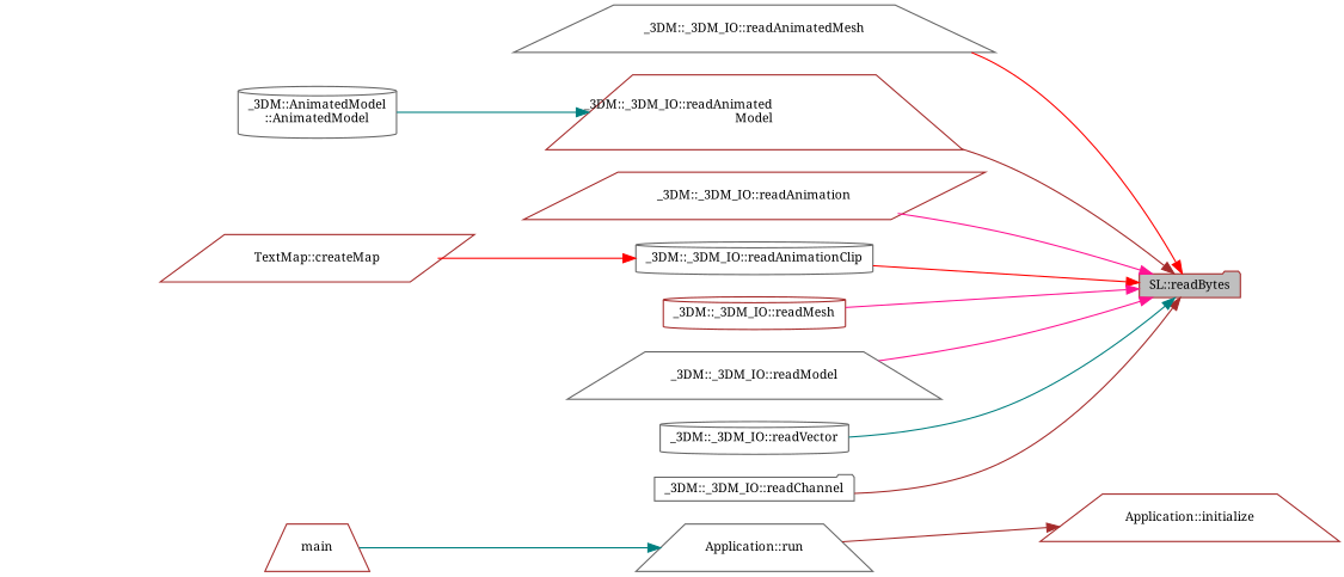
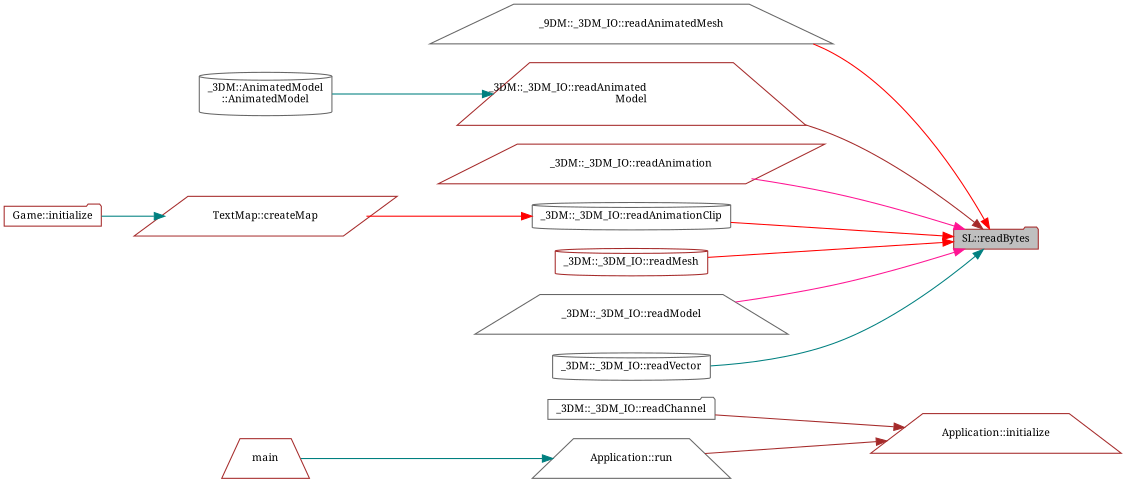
  digraph {
    fontname="Noto Serif"
    rankdir=RL
    node [color=brown fillcolor=white fontname="Noto Serif" fontsize=10 shape=trapezium style=filled]
    edge [color=teal dir=back fontname="Noto Serif" fontsize=10 labelfontname=Helvetica labelfontsize=10 style=solid]
    n1 [fillcolor=grey75 fontcolor=black height=0.2 label="SL::readBytes" shape=folder width=0.4]
-   n2 [color=gray40 height=0.2 label="_3DM::_3DM_IO::readAnimatedMesh" width=0.4]
+   n2 [color=gray40 height=0.2 label="_9DM::_3DM_IO::readAnimatedMesh" width=0.4]
    n3 [height=0.2 label="_3DM::_3DM_IO::readAnimated\lModel" width=0.4]
    n4 [height=0.2 label="_3DM::_3DM_IO::readAnimation" shape=parallelogram width=0.4]
    n5 [color=gray40 height=0.2 label="_3DM::_3DM_IO::readAnimationClip" shape=cylinder width=0.4]
    n6 [color=gray40 height=0.2 label="_3DM::_3DM_IO::readChannel" shape=folder width=0.4]
    n7 [height=0.2 label="_3DM::_3DM_IO::readMesh" shape=cylinder width=0.4]
    n8 [color=gray40 height=0.2 label="_3DM::_3DM_IO::readModel" width=0.4]
    n9 [color=gray40 height=0.2 label="_3DM::_3DM_IO::readVector" shape=cylinder width=0.4]
    n10 [height=0.2 label="TextMap::createMap" shape=parallelogram width=0.4]
+   n11 [height=0.2 label="Game::initialize" shape=folder width=0.4]
    n12 [color=gray40 height=0.2 label="_3DM::AnimatedModel\l::AnimatedModel" shape=cylinder width=0.4]
    n13 [height=0.2 label="Application::initialize" width=0.4]
    n14 [color=gray40 height=0.2 label="Application::run" width=0.4]
    n15 [height=0.2 label=main width=0.4]
    n1 -> n2 [color=red]
    n1 -> n3 [color=brown]
    n1 -> n4 [color=deeppink]
    n1 -> n5 [color=red]
-   n1 -> n6 [color=brown]
-   n1 -> n7 [color=deeppink]
+   n13 -> n6 [color=brown]
+   n1 -> n7 [color=red]
    n1 -> n8 [color=deeppink]
    n1 -> n9
    n3 -> n12
    n5 -> n10 [color=red]
+   n10 -> n11
    n13 -> n14 [color=brown]
    n14 -> n15
  }
